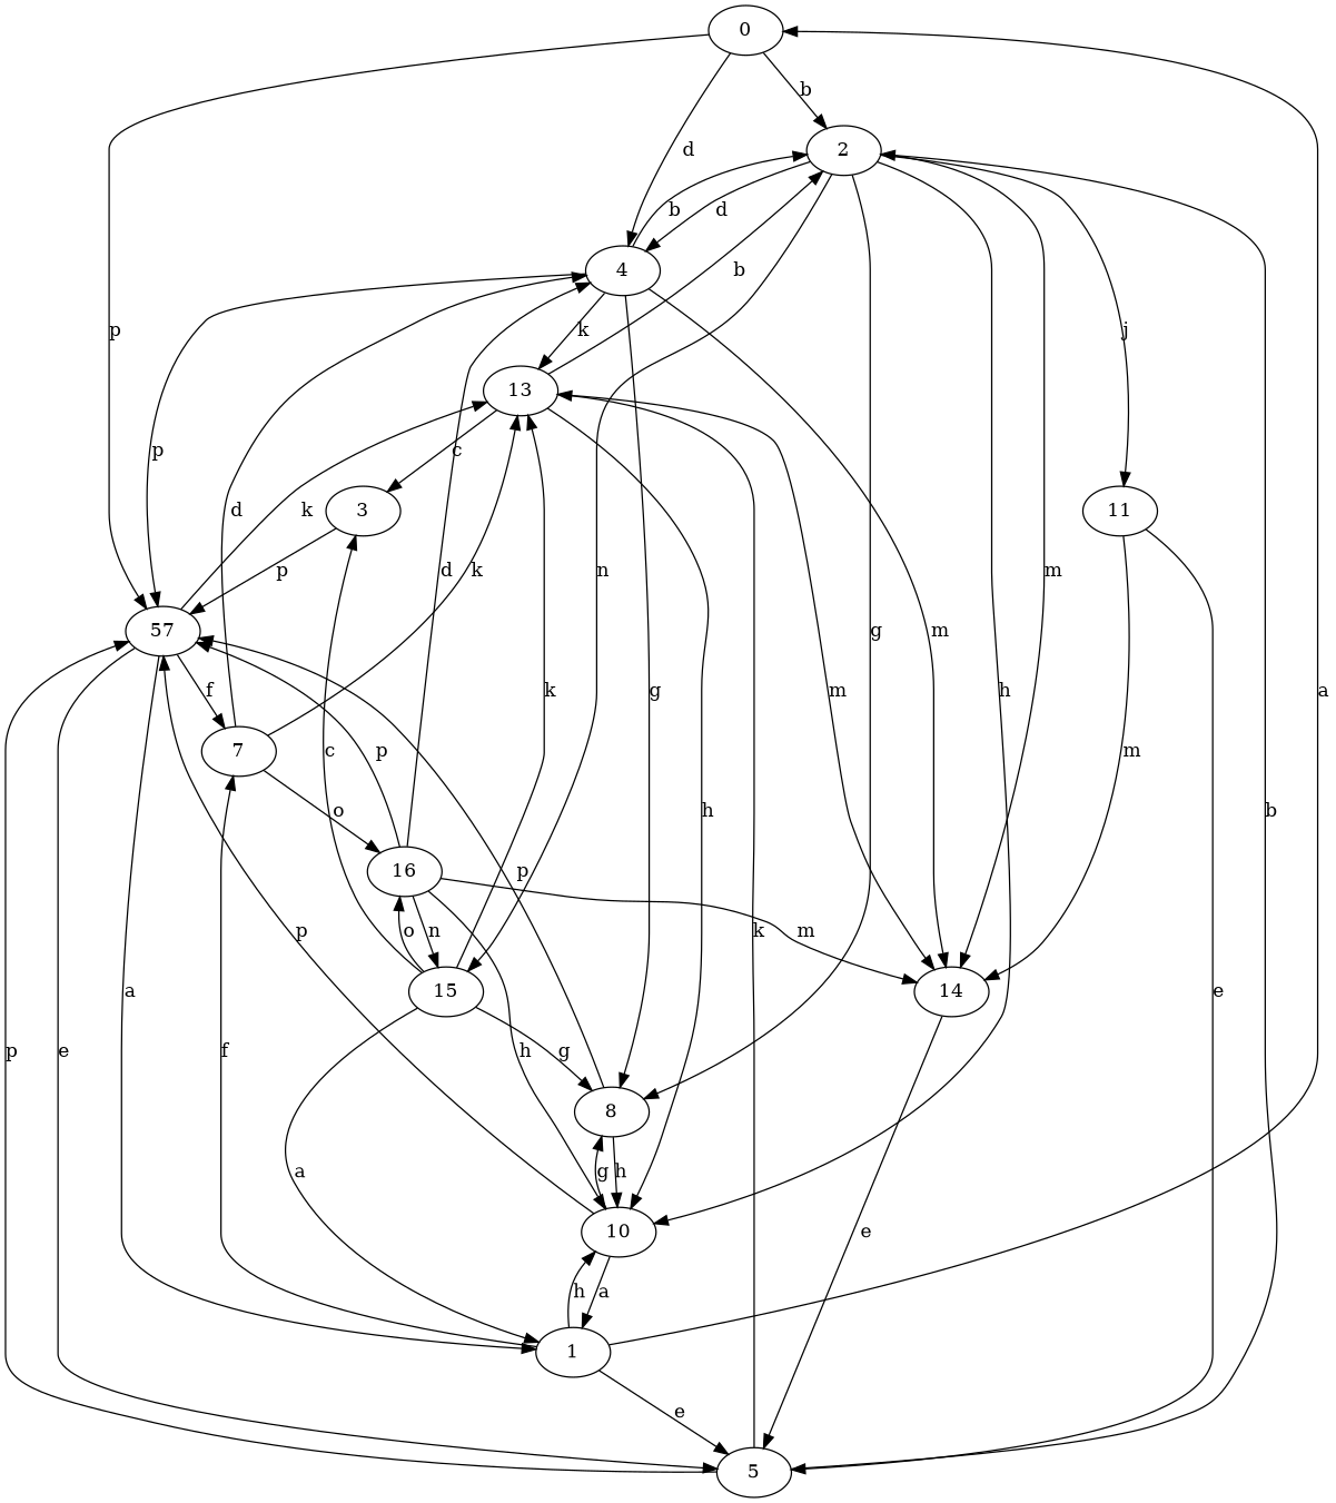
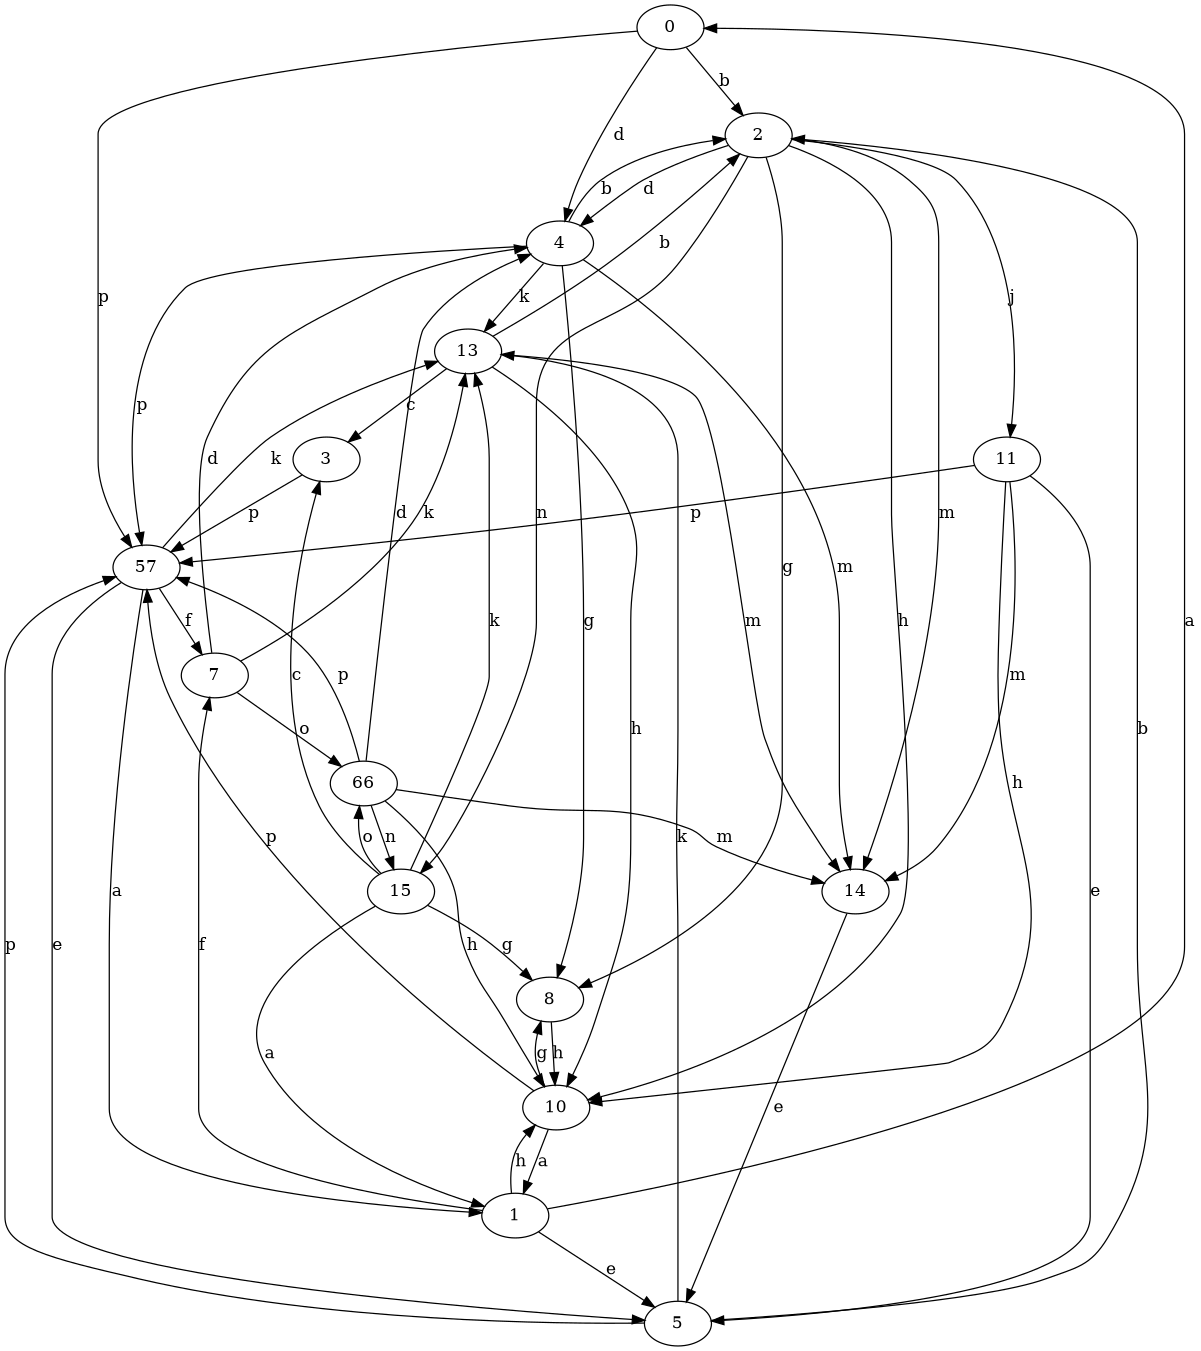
  strict digraph {
    0
    2
    4
    n4 [label=57]
    10
    8
    11
    14
    15
    13
    1
    5
    7
-   16
+   16 [label=66]
    3
    0 -> 2 [label=b]
    0 -> 4 [label=d]
    0 -> n4 [label=p]
    2 -> 4 [label=d]
    2 -> 10 [label=h]
    2 -> 8 [label=g]
    2 -> 11 [label=j]
    2 -> 14 [label=m]
    2 -> 15 [label=n]
    4 -> 2 [label=b]
    4 -> n4 [label=p]
    4 -> 8 [label=g]
    4 -> 14 [label=m]
    4 -> 13 [label=k]
    n4 -> 13 [label=k]
    n4 -> 1 [label=a]
    n4 -> 5 [label=e]
    n4 -> 7 [label=f]
    10 -> n4 [label=p]
    10 -> 8 [label=g]
    10 -> 1 [label=a]
-   8 -> n4 [label=p]
+   11 -> n4 [label=p]
    8 -> 10 [label=h]
+   11 -> 10 [label=h]
    11 -> 14 [label=m]
    11 -> 5 [label=e]
    14 -> 5 [label=e]
    15 -> 8 [label=g]
    15 -> 13 [label=k]
    15 -> 1 [label=a]
    15 -> 16 [label=o]
    15 -> 3 [label=c]
    13 -> 2 [label=b]
    13 -> 10 [label=h]
    13 -> 14 [label=m]
    13 -> 3 [label=c]
    1 -> 0 [label=a]
    1 -> 10 [label=h]
    1 -> 5 [label=e]
    1 -> 7 [label=f]
    5 -> 2 [label=b]
    5 -> n4 [label=p]
    5 -> 13 [label=k]
    7 -> 4 [label=d]
    7 -> 13 [label=k]
    7 -> 16 [label=o]
    16 -> 4 [label=d]
    16 -> n4 [label=p]
    16 -> 10 [label=h]
    16 -> 14 [label=m]
    16 -> 15 [label=n]
    3 -> n4 [label=p]
  }
